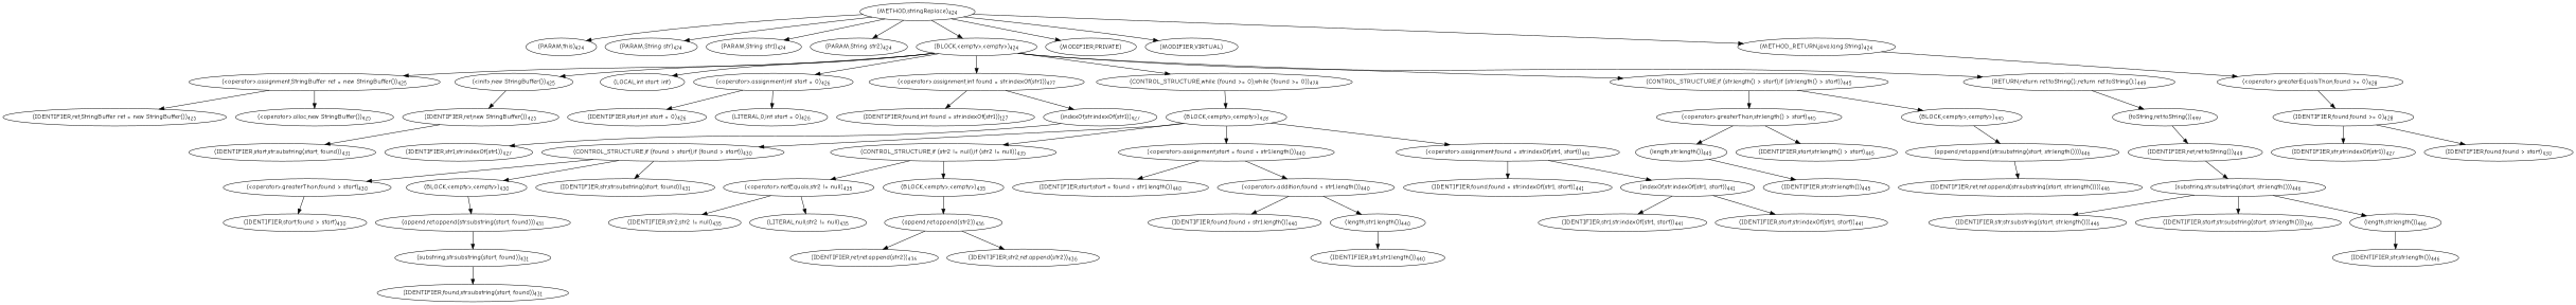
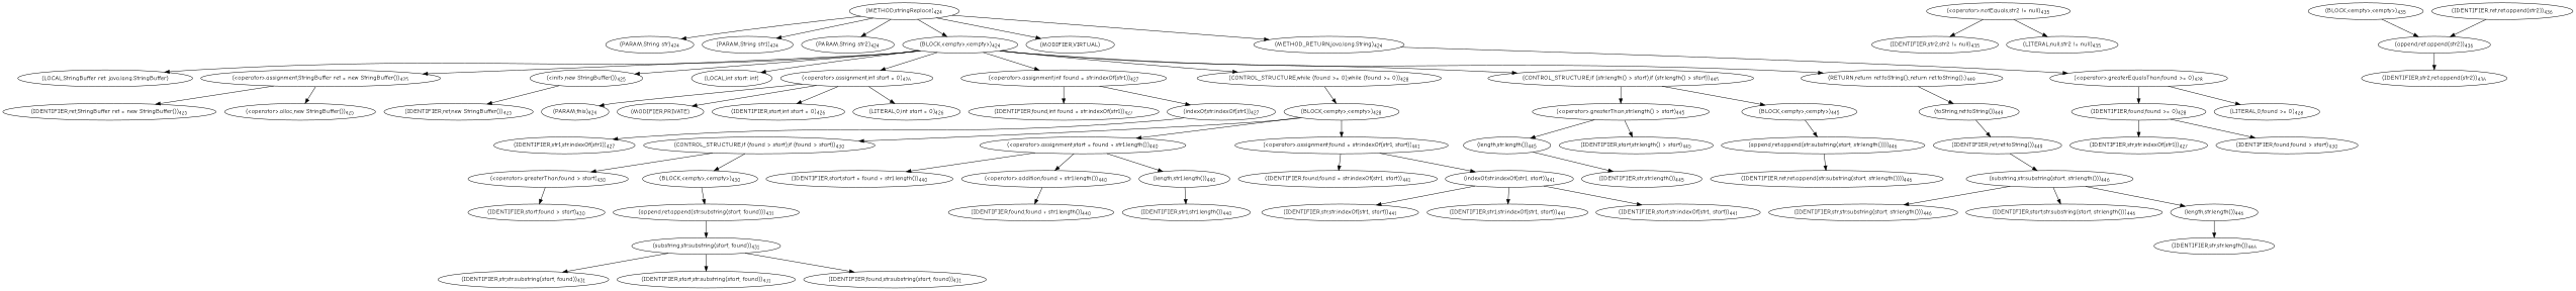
  digraph {
    fontname="Comic Neue"
    node [fontname="Comic Neue"]
    edge [fontname="Comic Neue"]
    n1 [label=<(METHOD,stringReplace)<SUB>424</SUB>>]
    n2 [label=<(PARAM,this)<SUB>424</SUB>>]
    n3 [label=<(PARAM,String str)<SUB>424</SUB>>]
    n4 [label=<(PARAM,String str1)<SUB>424</SUB>>]
    n5 [label=<(PARAM,String str2)<SUB>424</SUB>>]
    n6 [label=<(BLOCK,&lt;empty&gt;,&lt;empty&gt;)<SUB>424</SUB>>]
    n7 [label=<(MODIFIER,PRIVATE)>]
    n8 [label=<(MODIFIER,VIRTUAL)>]
    n9 [label=<(METHOD_RETURN,java.lang.String)<SUB>424</SUB>>]
+   n10 [label=<(LOCAL,StringBuffer ret: java.lang.StringBuffer)>]
    n11 [label=<(&lt;operator&gt;.assignment,StringBuffer ret = new StringBuffer())<SUB>425</SUB>>]
    n12 [label=<(&lt;init&gt;,new StringBuffer())<SUB>425</SUB>>]
    n13 [label=<(LOCAL,int start: int)>]
    n14 [label=<(&lt;operator&gt;.assignment,int start = 0)<SUB>426</SUB>>]
    n15 [label=<(&lt;operator&gt;.assignment,int found = str.indexOf(str1))<SUB>427</SUB>>]
    n16 [label=<(CONTROL_STRUCTURE,while (found &gt;= 0),while (found &gt;= 0))<SUB>428</SUB>>]
    n17 [label=<(CONTROL_STRUCTURE,if (str.length() &gt; start),if (str.length() &gt; start))<SUB>445</SUB>>]
    n18 [label=<(RETURN,return ret.toString();,return ret.toString();)<SUB>449</SUB>>]
    n19 [label=<(&lt;operator&gt;.greaterEqualsThan,found &gt;= 0)<SUB>428</SUB>>]
    n20 [label=<(IDENTIFIER,ret,StringBuffer ret = new StringBuffer())<SUB>425</SUB>>]
    n21 [label=<(&lt;operator&gt;.alloc,new StringBuffer())<SUB>425</SUB>>]
    n22 [label=<(IDENTIFIER,ret,new StringBuffer())<SUB>425</SUB>>]
    n23 [label=<(IDENTIFIER,start,int start = 0)<SUB>426</SUB>>]
    n24 [label=<(LITERAL,0,int start = 0)<SUB>426</SUB>>]
-   n25 [label=<(IDENTIFIER,found,int found = str.indexOf(str1))<SUB>127</SUB>>]
+   n25 [label=<(IDENTIFIER,found,int found = str.indexOf(str1))<SUB>427</SUB>>]
    n26 [label=<(indexOf,str.indexOf(str1))<SUB>427</SUB>>]
    n27 [label=<(BLOCK,&lt;empty&gt;,&lt;empty&gt;)<SUB>428</SUB>>]
    n28 [label=<(&lt;operator&gt;.greaterThan,str.length() &gt; start)<SUB>445</SUB>>]
    n29 [label=<(BLOCK,&lt;empty&gt;,&lt;empty&gt;)<SUB>445</SUB>>]
    n30 [label=<(toString,ret.toString())<SUB>449</SUB>>]
    n31 [label=<(IDENTIFIER,str1,str.indexOf(str1))<SUB>427</SUB>>]
    n32 [label=<(IDENTIFIER,str,str.indexOf(str1))<SUB>427</SUB>>]
    n33 [label=<(IDENTIFIER,found,found &gt;= 0)<SUB>428</SUB>>]
+   n34 [label=<(LITERAL,0,found &gt;= 0)<SUB>428</SUB>>]
    n35 [label=<(CONTROL_STRUCTURE,if (found &gt; start),if (found &gt; start))<SUB>430</SUB>>]
-   n36 [label=<(CONTROL_STRUCTURE,if (str2 != null),if (str2 != null))<SUB>435</SUB>>]
    n37 [label=<(&lt;operator&gt;.assignment,start = found + str1.length())<SUB>440</SUB>>]
    n38 [label=<(&lt;operator&gt;.assignment,found = str.indexOf(str1, start))<SUB>441</SUB>>]
    n39 [label=<(IDENTIFIER,found,found &gt; start)<SUB>430</SUB>>]
    n40 [label=<(&lt;operator&gt;.greaterThan,found &gt; start)<SUB>430</SUB>>]
    n41 [label=<(BLOCK,&lt;empty&gt;,&lt;empty&gt;)<SUB>430</SUB>>]
    n42 [label=<(&lt;operator&gt;.notEquals,str2 != null)<SUB>435</SUB>>]
    n43 [label=<(BLOCK,&lt;empty&gt;,&lt;empty&gt;)<SUB>435</SUB>>]
    n44 [label=<(IDENTIFIER,start,start = found + str1.length())<SUB>440</SUB>>]
    n45 [label=<(&lt;operator&gt;.addition,found + str1.length())<SUB>440</SUB>>]
    n46 [label=<(IDENTIFIER,found,found = str.indexOf(str1, start))<SUB>441</SUB>>]
    n47 [label=<(indexOf,str.indexOf(str1, start))<SUB>441</SUB>>]
    n48 [label=<(IDENTIFIER,start,found &gt; start)<SUB>430</SUB>>]
    n49 [label=<(append,ret.append(str.substring(start, found)))<SUB>431</SUB>>]
    n50 [label=<(substring,str.substring(start, found))<SUB>431</SUB>>]
    n51 [label=<(IDENTIFIER,str,str.substring(start, found))<SUB>431</SUB>>]
    n52 [label=<(IDENTIFIER,start,str.substring(start, found))<SUB>431</SUB>>]
    n53 [label=<(IDENTIFIER,found,str.substring(start, found))<SUB>431</SUB>>]
    n54 [label=<(IDENTIFIER,str2,str2 != null)<SUB>435</SUB>>]
    n55 [label=<(LITERAL,null,str2 != null)<SUB>435</SUB>>]
    n56 [label=<(append,ret.append(str2))<SUB>436</SUB>>]
    n57 [label=<(IDENTIFIER,ret,ret.append(str2))<SUB>436</SUB>>]
    n58 [label=<(IDENTIFIER,str2,ret.append(str2))<SUB>436</SUB>>]
    n59 [label=<(IDENTIFIER,found,found + str1.length())<SUB>440</SUB>>]
    n60 [label=<(length,str1.length())<SUB>440</SUB>>]
    n61 [label=<(IDENTIFIER,str1,str1.length())<SUB>440</SUB>>]
+   n62 [label=<(IDENTIFIER,str,str.indexOf(str1, start))<SUB>441</SUB>>]
    n63 [label=<(IDENTIFIER,str1,str.indexOf(str1, start))<SUB>441</SUB>>]
    n64 [label=<(IDENTIFIER,start,str.indexOf(str1, start))<SUB>441</SUB>>]
    n65 [label=<(length,str.length())<SUB>445</SUB>>]
    n66 [label=<(IDENTIFIER,start,str.length() &gt; start)<SUB>445</SUB>>]
    n67 [label=<(append,ret.append(str.substring(start, str.length())))<SUB>446</SUB>>]
    n68 [label=<(IDENTIFIER,str,str.length())<SUB>445</SUB>>]
    n69 [label=<(IDENTIFIER,ret,ret.append(str.substring(start, str.length())))<SUB>446</SUB>>]
    n70 [label=<(substring,str.substring(start, str.length()))<SUB>446</SUB>>]
    n71 [label=<(IDENTIFIER,str,str.substring(start, str.length()))<SUB>446</SUB>>]
-   n72 [label=<(IDENTIFIER,start,str.substring(start, str.length()))<SUB>246</SUB>>]
+   n72 [label=<(IDENTIFIER,start,str.substring(start, str.length()))<SUB>446</SUB>>]
    n73 [label=<(length,str.length())<SUB>446</SUB>>]
    n74 [label=<(IDENTIFIER,str,str.length())<SUB>446</SUB>>]
    n75 [label=<(IDENTIFIER,ret,ret.toString())<SUB>449</SUB>>]
-   n1 -> n2
+   n14 -> n2
    n1 -> n3
    n1 -> n4
    n1 -> n5
    n1 -> n6
-   n1 -> n7
+   n14 -> n7
    n1 -> n8
    n1 -> n9
+   n6 -> n10
    n6 -> n11
    n6 -> n12
    n6 -> n13
    n6 -> n14
    n6 -> n15
    n6 -> n16
    n6 -> n17
    n6 -> n18
    n9 -> n19
    n11 -> n20
    n11 -> n21
    n12 -> n22
    n14 -> n23
    n14 -> n24
    n15 -> n25
    n15 -> n26
    n16 -> n27
    n17 -> n28
    n17 -> n29
    n18 -> n30
    n19 -> n33
+   n19 -> n34
    n26 -> n31
    n27 -> n35
-   n27 -> n36
    n27 -> n37
    n27 -> n38
    n28 -> n65
    n28 -> n66
    n29 -> n67
    n30 -> n75
    n33 -> n32
    n33 -> n39
    n35 -> n40
    n35 -> n41
-   n36 -> n42
-   n36 -> n43
    n37 -> n44
    n37 -> n45
    n38 -> n46
    n38 -> n47
    n40 -> n48
    n41 -> n49
    n42 -> n54
    n42 -> n55
    n43 -> n56
    n45 -> n59
-   n45 -> n60
+   n37 -> n60
+   n47 -> n62
    n47 -> n63
    n47 -> n64
    n49 -> n50
-   n35 -> n51
-   n22 -> n52
+   n50 -> n51
+   n50 -> n52
    n50 -> n53
-   n56 -> n57
+   n57 -> n56
    n56 -> n58
    n60 -> n61
    n65 -> n68
    n67 -> n69
    n70 -> n71
    n70 -> n72
    n70 -> n73
    n73 -> n74
    n75 -> n70
  }
